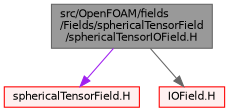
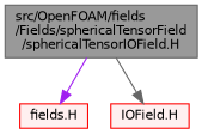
  digraph {
    node [color=red fillcolor="#FFF0F0" fontname=Helvetica fontsize=10 shape=box style=filled]
    edge [fontname=Helvetica fontsize=10 labelfontname=Helvetica labelfontsize=10 style=solid]
    n1 [color=gray40 fillcolor=grey60 fontcolor=black height=0.2 label="src/OpenFOAM/fields\l/Fields/sphericalTensorField\l/sphericalTensorIOField.H" width=0.4]
-   n2 [height=0.2 label="sphericalTensorField.H" width=0.4]
+   n2 [height=0.2 label="fields.H" width=0.4]
    n3 [height=0.2 label="IOField.H" width=0.4]
    n1 -> n2 [color=purple]
    n1 -> n3 [color=gray40]
  }
